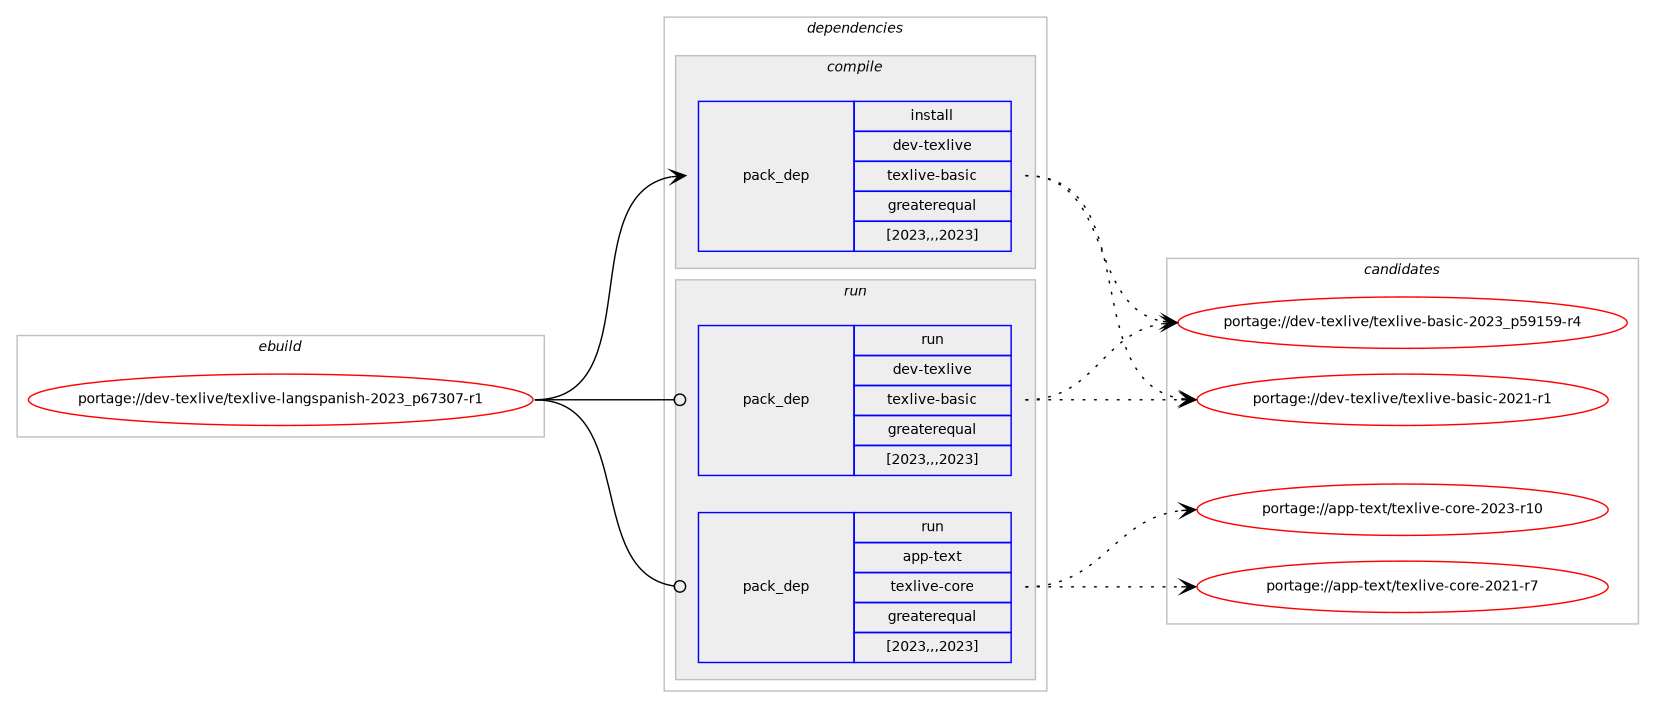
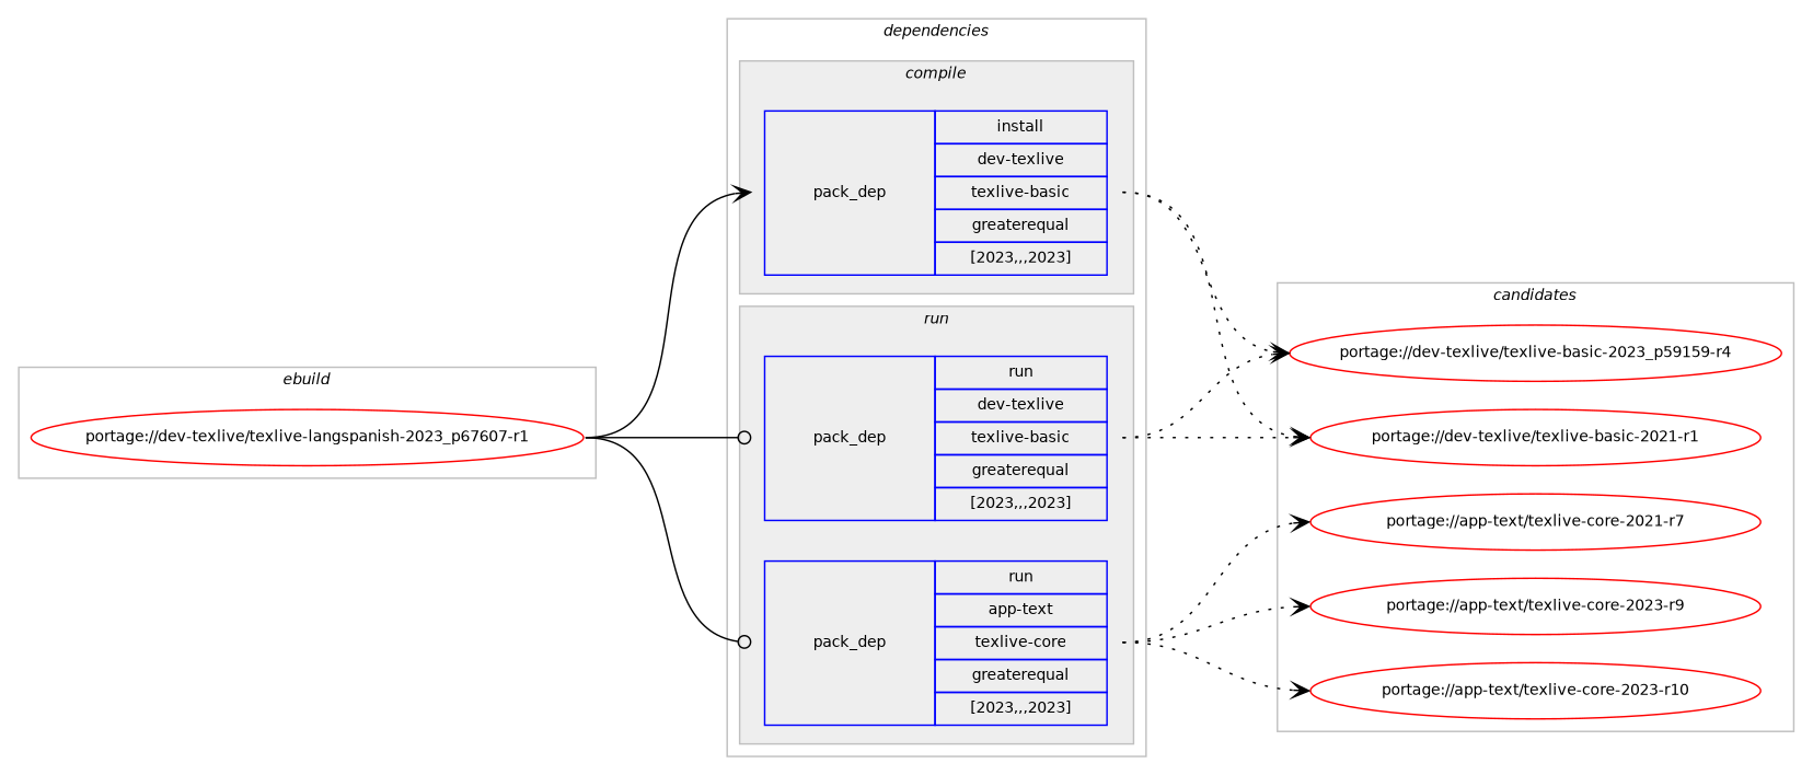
  digraph {
    compound=true
    concentrate=true
    fontname=Helvetica
    fontsize=10
    newrank=true
    rankdir=LR
    ranksep=1.5
    node [color=red fontname=Helvetica fontsize=10]
    edge [arrowhead=vee headport=w style=dotted tailport=e weight=100]
-   n1 [label="portage://dev-texlive/texlive-langspanish-2023_p67307-r1" width=4]
+   n1 [label="portage://dev-texlive/texlive-langspanish-2023_p67607-r1" width=4]
    n2 [color=blue label=<<TABLE BORDER="0" CELLBORDER="1" CELLSPACING="0" CELLPADDING="4" WIDTH="220"><TR><TD ROWSPAN="6" CELLPADDING="30">pack_dep</TD></TR><TR><TD WIDTH="110">install</TD></TR><TR><TD>dev-texlive</TD></TR><TR><TD>texlive-basic</TD></TR><TR><TD>greaterequal</TD></TR><TR><TD>[2023,,,2023]</TD></TR></TABLE>> shape=none]
    n3 [color=blue label=<<TABLE BORDER="0" CELLBORDER="1" CELLSPACING="0" CELLPADDING="4" WIDTH="220"><TR><TD ROWSPAN="6" CELLPADDING="30">pack_dep</TD></TR><TR><TD WIDTH="110">run</TD></TR><TR><TD>app-text</TD></TR><TR><TD>texlive-core</TD></TR><TR><TD>greaterequal</TD></TR><TR><TD>[2023,,,2023]</TD></TR></TABLE>> shape=none]
    n4 [color=blue label=<<TABLE BORDER="0" CELLBORDER="1" CELLSPACING="0" CELLPADDING="4" WIDTH="220"><TR><TD ROWSPAN="6" CELLPADDING="30">pack_dep</TD></TR><TR><TD WIDTH="110">run</TD></TR><TR><TD>dev-texlive</TD></TR><TR><TD>texlive-basic</TD></TR><TR><TD>greaterequal</TD></TR><TR><TD>[2023,,,2023]</TD></TR></TABLE>> shape=none]
    n5 [label="portage://dev-texlive/texlive-basic-2023_p59159-r4" width=4]
    n6 [label="portage://dev-texlive/texlive-basic-2021-r1" width=4]
+   n7 [label="portage://app-text/texlive-core-2023-r9" width=4]
    n8 [label="portage://app-text/texlive-core-2023-r10" width=4]
    n9 [label="portage://app-text/texlive-core-2021-r7" width=4]
    subgraph cluster_1 {
      color=gray
      label=<<i>ebuild</i>>
      n1
    }
    subgraph cluster_2 {
      color=gray
      label=<<i>dependencies</i>>
      subgraph cluster_3 {
        color=gray
        fillcolor="#eeeeee"
        label=<<i>compile</i>>
        style=filled
        subgraph sub_4 {
          color=gray
          fillcolor="#eeeeee"
          label=<<i>compile</i>>
          style=filled
          n2
        }
      }
      subgraph cluster_5 {
        color=gray
        fillcolor="#eeeeee"
        label=<<i>compile and run</i>>
        style=filled
      }
      subgraph cluster_6 {
        color=gray
        fillcolor="#eeeeee"
        label=<<i>run</i>>
        style=filled
        subgraph sub_7 {
          color=gray
          fillcolor="#eeeeee"
          label=<<i>run</i>>
          style=filled
          n3
        }
        subgraph sub_8 {
          color=gray
          fillcolor="#eeeeee"
          label=<<i>run</i>>
          style=filled
          n4
        }
      }
    }
    subgraph cluster_9 {
      color=gray
      label=<<i>candidates</i>>
      rank=same
      subgraph sub_10 {
        color=black
        label=<<i>candidates</i>>
        nodesep=1
        rank=same
        n5
        n6
      }
      subgraph sub_11 {
        color=black
        label=<<i>candidates</i>>
        nodesep=1
        rank=same
+       n7
        n8
        n9
      }
      subgraph sub_12 {
        color=black
        label=<<i>candidates</i>>
        nodesep=1
        rank=same
        n5
        n6
      }
    }
    n1 -> n2 [style=solid weight=20]
    n1 -> n3 [arrowhead=odot style=solid weight=20]
    n1 -> n4 [arrowhead=odot style=solid weight=20]
    n2 -> n5
    n2 -> n6
+   n3 -> n7
    n3 -> n8
    n3 -> n9
    n4 -> n5
    n4 -> n6
  }
